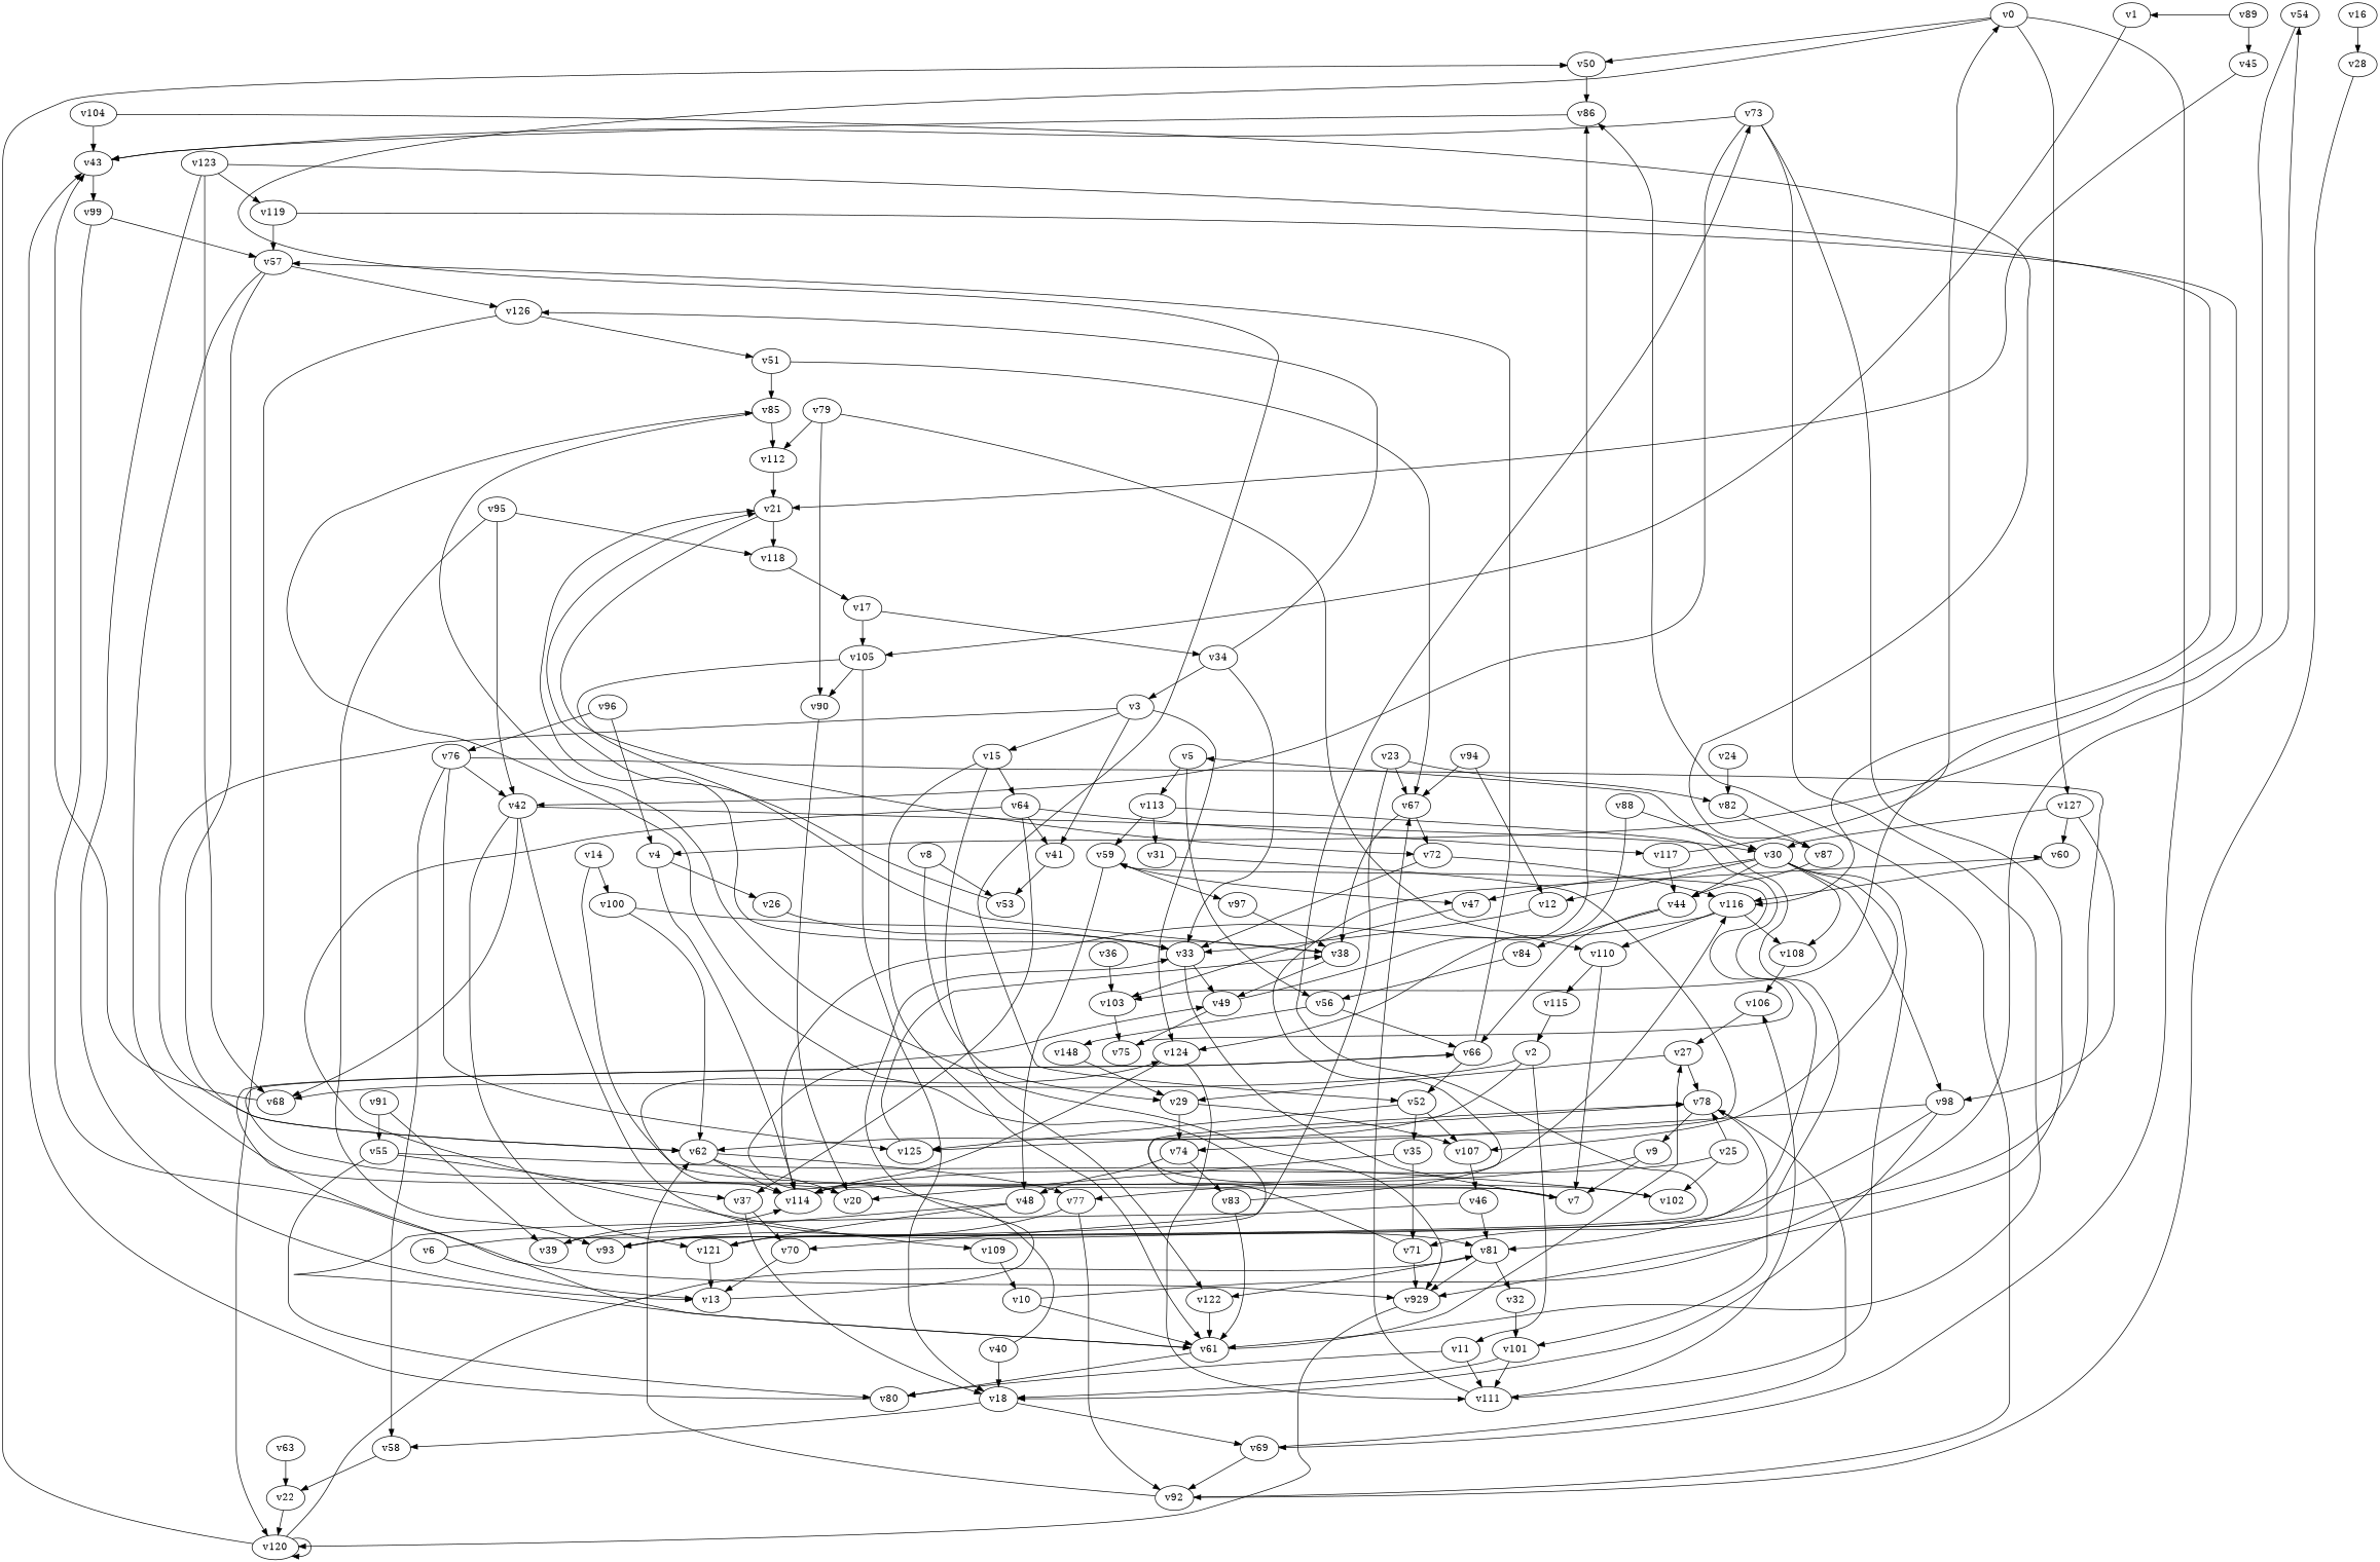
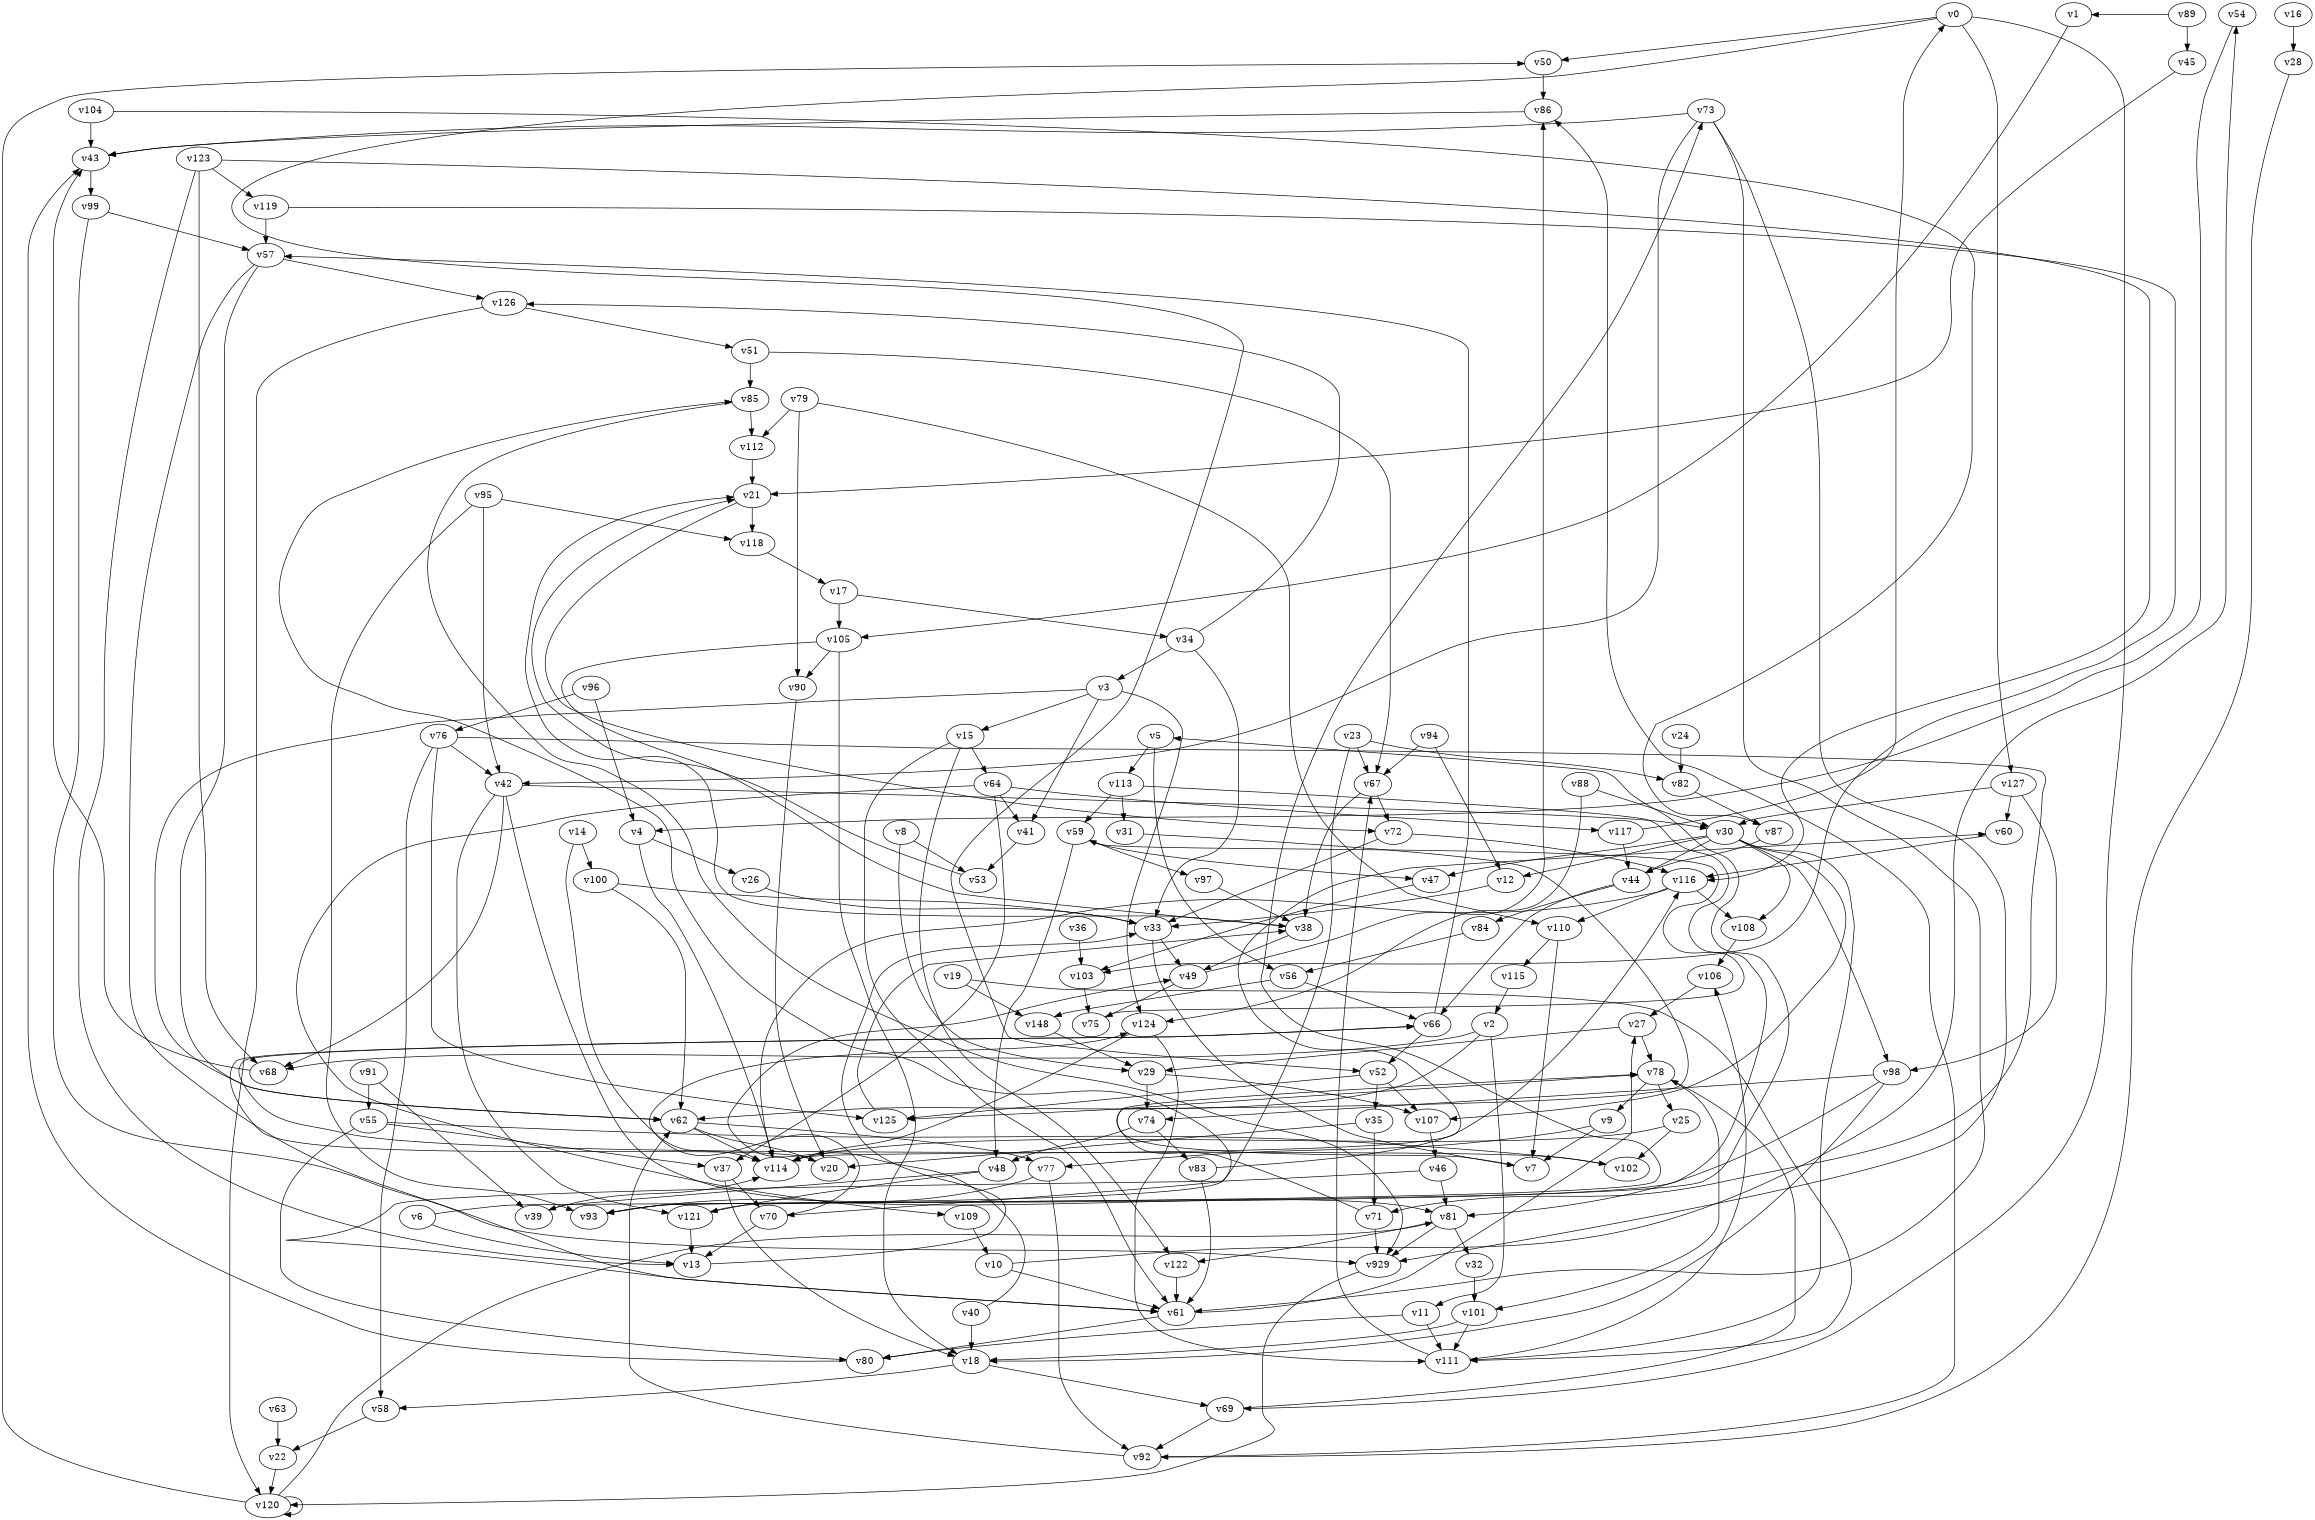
  digraph {
    node [player=0]
    v0 [player=1]
    v50 [player=1]
    v52
    v69
    v127
    v86 [player=1]
    v107 [player=1]
    v125 [player=1]
    v35
    v78
    v92
    v98
    v30
    v60
    v1 [player=1]
    v105
    v18 [player=1]
    v38
    v90 [player=1]
    v11 [player=1]
    v2
    v62 [player=1]
    v68
    v80
    v111
    v114 [player=1]
    v77
    v20
    v43
    v3
    v15
    v41 [player=1]
    v124
    v61
    v64
    v122
    v53 [player=1]
    v4 [player=1]
    v26 [player=1]
    v33
    v5 [player=1]
    v56
    v113
    n44 [label=v148]
    v66 [player=1]
    v31
    v59 [player=1]
    v93
    v6 [player=1]
    v13 [player=1]
    v73
    v42
    n53 [label=v929 player=1]
    v7 [player=1]
    v9 [player=1]
    v101
    v29 [player=1]
    v8
    v74 [player=1]
    v21 [player=1]
    v54 [player=1]
    v10
    v27 [player=1]
    v67 [player=1]
    v106 [player=1]
    v12
    v49 [player=1]
    v14 [player=1]
    v100 [player=1]
    v81
    v37 [player=1]
    v109
    v117
    v28 [player=1]
    v16
    v17
    v34
    v126
    v58
    v22 [player=1]
+   v19 [player=1]
    v57
    v72
    v118 [player=1]
    v116
    v120
    v23
    v70 [player=1]
    v82 [player=1]
    v87 [player=1]
    v24 [player=1]
    v25
    v102
    v48
    v83 [player=1]
    v46
    v44
    v47 [player=1]
    v108 [player=1]
    v84
    v103
    v32
    v75 [player=1]
    v51 [player=1]
    v71
    v36 [player=1]
    v39
    v40
    v121
    v99 [player=1]
    v45
    v85
    v112 [player=1]
    v55
    v97
    v110
    v63 [player=1]
    v76 [player=1]
    v79 [player=1]
    v115
    v88 [player=1]
    v89 [player=1]
    v91 [player=1]
    v94 [player=1]
    v95 [player=1]
    v96 [player=1]
    v104
    v119 [player=1]
    v123 [player=1]
    v0 -> v50
    v0 -> v52 [constraint="t >= 4"]
    v0 -> v69
    v0 -> v127
    v50 -> v86
    v52 -> v107
    v52 -> v125
    v52 -> v35
    v69 -> v78
    v69 -> v92
    v127 -> v98
    v127 -> v30
    v127 -> v60
    v86 -> v43
    v107 -> v46
    v125 -> v38 [constraint="t mod 5 == 1"]
    v35 -> v20
    v35 -> v71
    v78 -> v9
    v78 -> v101
    v92 -> v86
    v92 -> v62
    v98 -> v18
    v98 -> v74 [constraint="t < 13"]
    v98 -> v81
    v30 -> v107
    v30 -> v98
    v30 -> v111
    v30 -> v12
    v30 -> v44
    v30 -> v47
    v30 -> v108
    v60 -> v116
    v1 -> v105 [constraint="t < 13"]
    v105 -> v18
    v105 -> v38 [constraint="t mod 4 == 1"]
    v105 -> v90
    v18 -> v69
    v18 -> v58
    v38 -> v21 [constraint="t >= 5"]
    v38 -> v49
    v90 -> v20
    v11 -> v80
    v11 -> v111
    v2 -> v11
    v2 -> v62
    v2 -> v68
    v62 -> v114
    v62 -> v77
    v62 -> v20
    v68 -> v43
    v80 -> v43
    v111 -> v67
    v111 -> v106
    v114 -> v60 [constraint="t < 13"]
    v77 -> v92
    v77 -> v93
    v20 -> v66 [constraint="t >= 4"]
    v43 -> v99
    v3 -> v62 [constraint="t >= 3"]
    v3 -> v15
    v3 -> v41
    v3 -> v124
    v15 -> v61
    v15 -> v64
    v15 -> v122
    v41 -> v53
    v124 -> v111
    v124 -> v114
    v61 -> v80
    v61 -> v27
    v64 -> v41
    v64 -> v37
    v64 -> v109 [constraint="t >= 4"]
    v64 -> v117
    v122 -> v61
    v53 -> v21 [constraint="t < 5"]
    v4 -> v114
    v4 -> v26
    v26 -> v33
    v33 -> v7
    v33 -> v49
    v5 -> v56
    v5 -> v113
    v56 -> n44
    v56 -> v66
    v113 -> v31
    v113 -> v59
    v113 -> v93 [constraint="t >= 4"]
    n44 -> v29
    v66 -> v52
    v66 -> v57
    v31 -> v125 [constraint="t mod 4 == 0"]
    v59 -> v48
    v59 -> v47
    v59 -> v97
    v93 -> v85 [constraint="t >= 3"]
    v6 -> v13
    v6 -> v73 [constraint="t < 6"]
    v13 -> v33 [constraint="t mod 2 == 0"]
    v73 -> v43
    v73 -> v61
    v73 -> v42
    v73 -> n53
    v42 -> v30
    v42 -> v68
    v42 -> v81
    v42 -> v121
    n53 -> v120
    v7 -> v78 [constraint="t < 8"]
    v9 -> v77
    v9 -> v7
    v101 -> v18
    v101 -> v111
    v29 -> v107
    v29 -> v74
    v8 -> v53
    v8 -> v29
    v74 -> v48
    v74 -> v83
    v21 -> v72 [constraint="t >= 3"]
    v21 -> v118
    v54 -> v4 [constraint="t >= 2"]
    v10 -> v61
    v10 -> v54 [constraint="t >= 3"]
    v27 -> v78
    v27 -> v29
    v67 -> v38
    v67 -> v72
    v106 -> v27
    v12 -> v33
    v49 -> v86
    v49 -> v75
    v14 -> v114
    v14 -> v100
    v100 -> v62
    v100 -> v33
    v81 -> v122
    v81 -> n53
    v81 -> v32
    v37 -> v18
    v37 -> v70
    v109 -> v10
    v117 -> v0
    v117 -> v44
    v28 -> v92 [constraint="t < 15"]
    v16 -> v28
    v17 -> v105
    v17 -> v34
    v34 -> v3
    v34 -> v33
    v34 -> v126
    v126 -> v120
    v126 -> v51
    v58 -> v22
    v22 -> v120
+   v19 -> v111 [constraint="t mod 3 == 2"]
+   v19 -> n44
    v57 -> v62
    v57 -> v61 [constraint="t mod 3 == 0"]
    v57 -> v126
    v72 -> v33
    v72 -> v116
    v118 -> v17
    v116 -> v114 [constraint="t >= 4"]
    v116 -> v108
    v116 -> v110
    v120 -> v50
    v120 -> v81 [constraint="t mod 2 == 1"]
    v120 -> v120
    v23 -> v67
    v23 -> v70
    v23 -> v82
-   v7 -> v124 [constraint="t < 9"]
+   v70 -> v124 [constraint="t < 9"]
    v70 -> v13
    v82 -> v87
    v87 -> v44 [constraint="t < 7"]
    v24 -> v82
-   v25 -> v78
+   v78 -> v25
    v25 -> v114
    v25 -> v102
    v102 -> v66 [constraint="t mod 5 == 0"]
    v48 -> v39
    v48 -> v121
    v83 -> v61
    v83 -> v116
    v46 -> v61 [constraint="t >= 2"]
    v46 -> v81
    v44 -> v66
    v44 -> v84
    v47 -> v103 [constraint="t >= 3"]
    v108 -> v106
    v84 -> v56
    v103 -> v75
    v32 -> v101
    v75 -> v59 [constraint="t < 7"]
    v51 -> v67
    v51 -> v85
    v71 -> v78 [constraint="t mod 4 == 2"]
    v71 -> n53
    v36 -> v103
    v39 -> v114 [constraint="t mod 5 == 0"]
    v40 -> v18
    v40 -> v49 [constraint="t < 13"]
    v121 -> v5 [constraint="t mod 2 == 0"]
    v121 -> v13
    v99 -> n53
    v99 -> v57
    v45 -> v21 [constraint="t >= 4"]
    v85 -> n53 [constraint="t < 9"]
    v85 -> v112
    v112 -> v21
    v55 -> v80
    v55 -> v37
    v55 -> v102 [constraint="t >= 3"]
    v97 -> v38
    v110 -> v7
    v110 -> v115
    v63 -> v22
    v76 -> v125
    v76 -> v42
    v76 -> v58
    v76 -> v71 [constraint="t < 8"]
    v79 -> v90
    v79 -> v112
    v79 -> v110
    v115 -> v2
    v88 -> v30
    v88 -> v124
    v89 -> v1 [constraint="t mod 2 == 0"]
    v89 -> v45
    v91 -> v39
    v91 -> v55
    v94 -> v67
    v94 -> v12
    v95 -> v93
    v95 -> v42
    v95 -> v118
    v96 -> v4
    v96 -> v76
    v104 -> v43
    v104 -> v87 [constraint="t mod 2 == 1"]
    v119 -> v57
    v119 -> v103 [constraint="t mod 3 == 0"]
    v123 -> v68
    v123 -> v13
    v123 -> v116 [constraint="t >= 1"]
    v123 -> v119
  }
